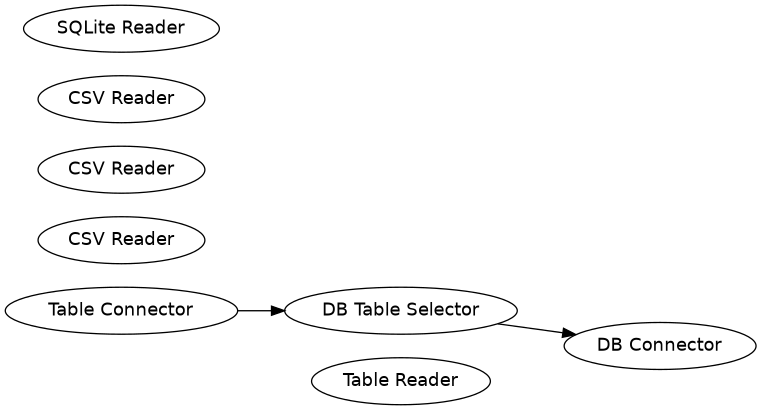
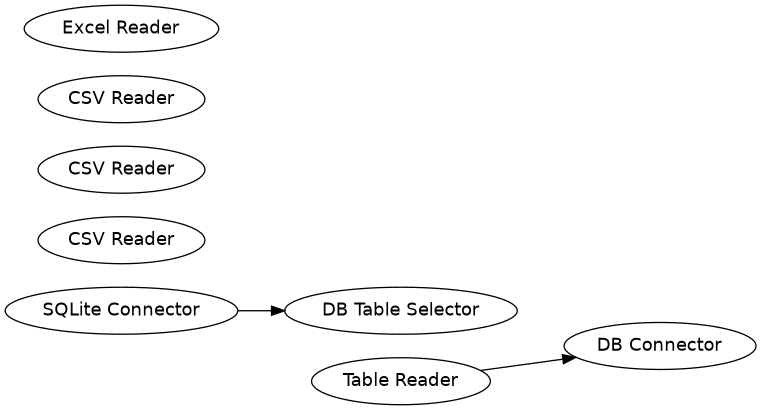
  digraph {
    fontname="DejaVu Sans"
    rankdir=LR
    node [fontname="DejaVu Sans"]
    edge [fontname="DejaVu Sans"]
-   n1 [label="Table Connector"]
+   n1 [label="SQLite Connector"]
    n2 [label="DB Table Selector"]
    n3 [label="DB Connector"]
    n4 [label="CSV Reader"]
    n5 [label="CSV Reader"]
    n6 [label="CSV Reader"]
-   n7 [label="SQLite Reader"]
+   n7 [label="Excel Reader"]
    n8 [label="Table Reader"]
    n1 -> n2
-   n2 -> n3
+   n8 -> n3
  }
